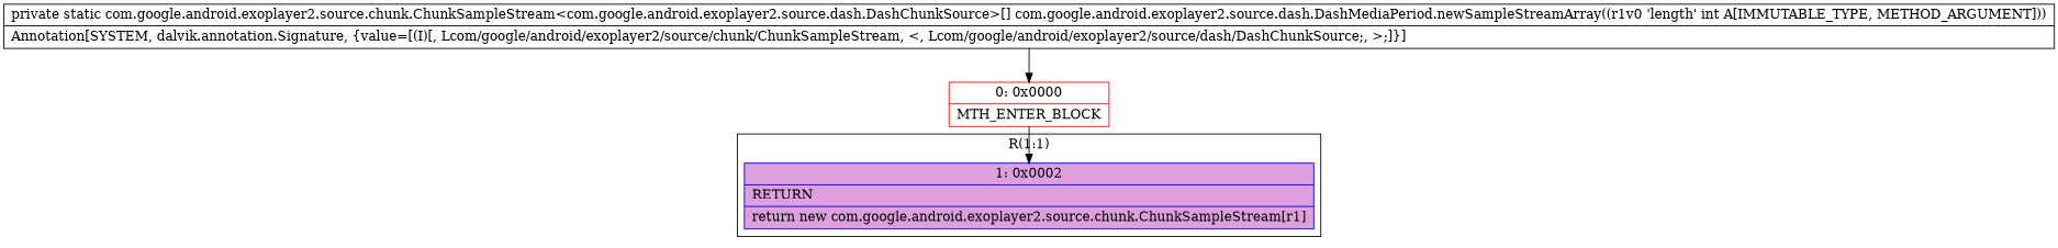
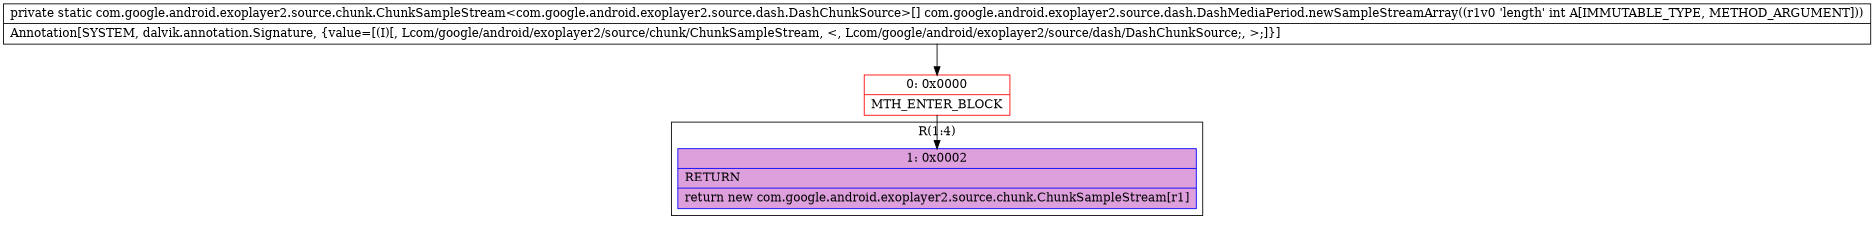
  digraph {
    node [shape=record style=filled fillcolor=white]
    n1 [color=blue label="{1\:\ 0x0002|RETURN\l|return new com.google.android.exoplayer2.source.chunk.ChunkSampleStream[r1]\l}" fillcolor=plum]
    n2 [color=red label="{0\:\ 0x0000|MTH_ENTER_BLOCK\l}"]
    n3 [label="{private static com.google.android.exoplayer2.source.chunk.ChunkSampleStream\<com.google.android.exoplayer2.source.dash.DashChunkSource\>[] com.google.android.exoplayer2.source.dash.DashMediaPeriod.newSampleStreamArray((r1v0 'length' int A[IMMUTABLE_TYPE, METHOD_ARGUMENT]))  | Annotation[SYSTEM, dalvik.annotation.Signature, \{value=[(I)[, Lcom\/google\/android\/exoplayer2\/source\/chunk\/ChunkSampleStream, \<, Lcom\/google\/android\/exoplayer2\/source\/dash\/DashChunkSource;, \>;]\}]\l}"]
    subgraph cluster_1 {
-     label="R(1:1)"
+     label="R(1:4)"
      n1
    }
    n2 -> n1
    n3 -> n2
  }
